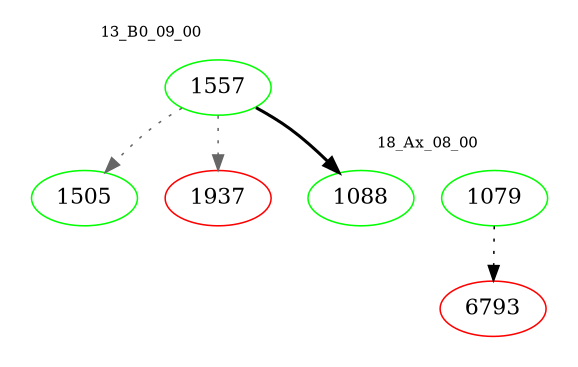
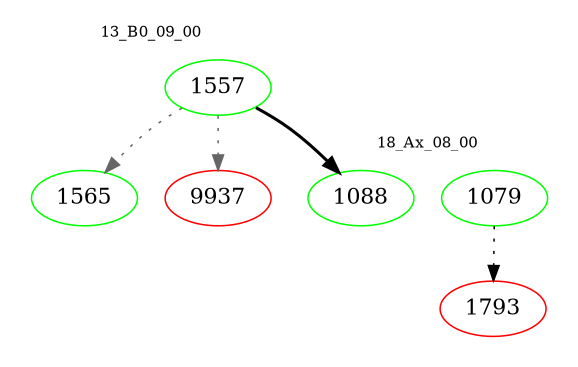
  digraph {
    node [color=green]
    edge [color=black style=dotted]
    n1 [label=1079]
    n2 [label=1088]
-   n3 [color=red label=6793]
+   n3 [color=red label=1793]
    n4 [label=1557]
-   n5 [label=1505]
-   n6 [color=red label=1937]
+   n5 [label=1565]
+   n6 [color=red label=9937]
    subgraph cluster_1 {
      color=white
      fontsize=10
      label="18_Ax_08_00"
      n1
      n2
      n3
    }
    subgraph cluster_2 {
      color=white
      fontsize=10
      label="13_B0_09_00"
      n4
      n5
      n6
    }
    n1 -> n3
    n4 -> n2 [style=bold]
    n4 -> n5 [color=gray40]
    n4 -> n6 [color=gray40]
  }
